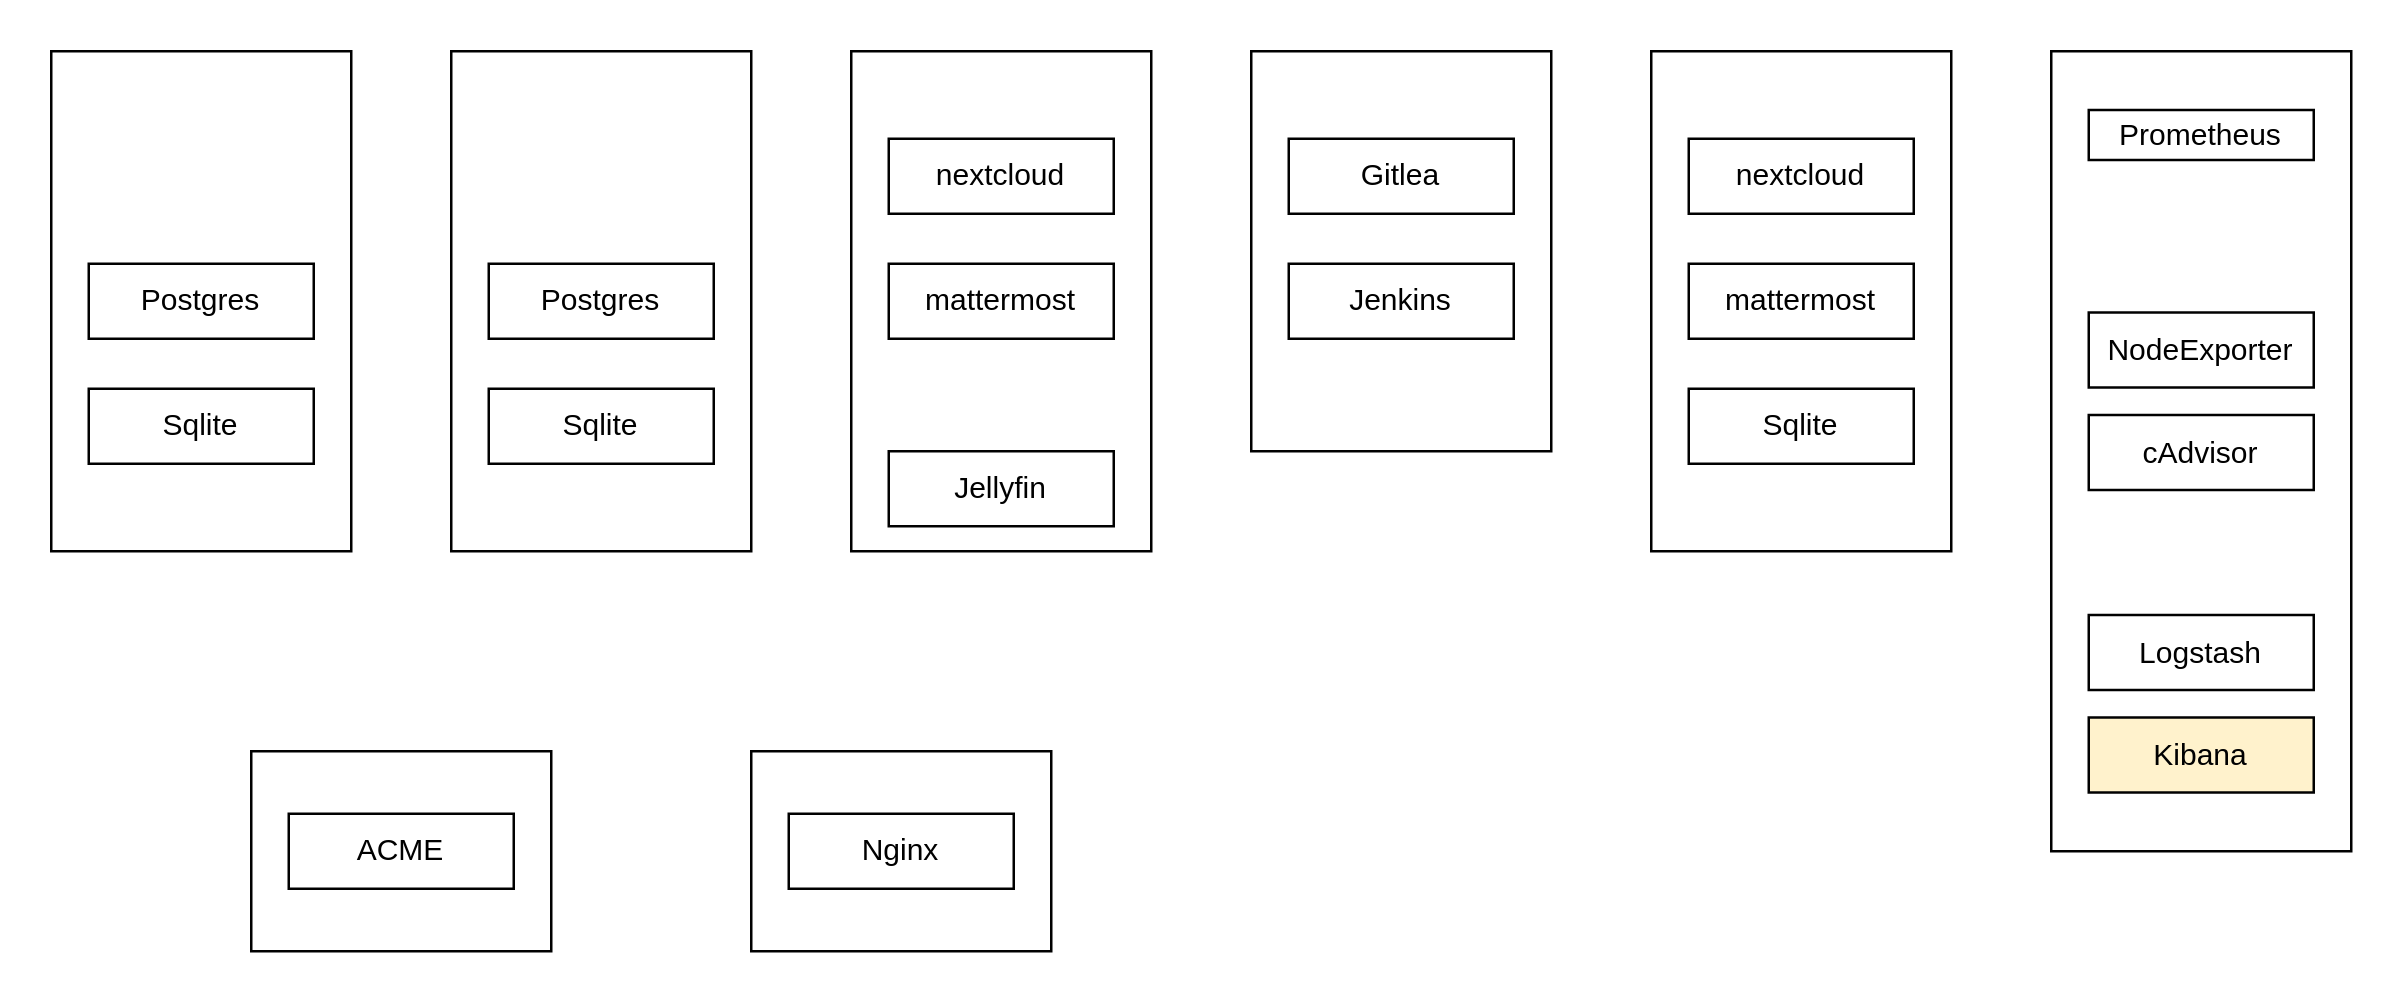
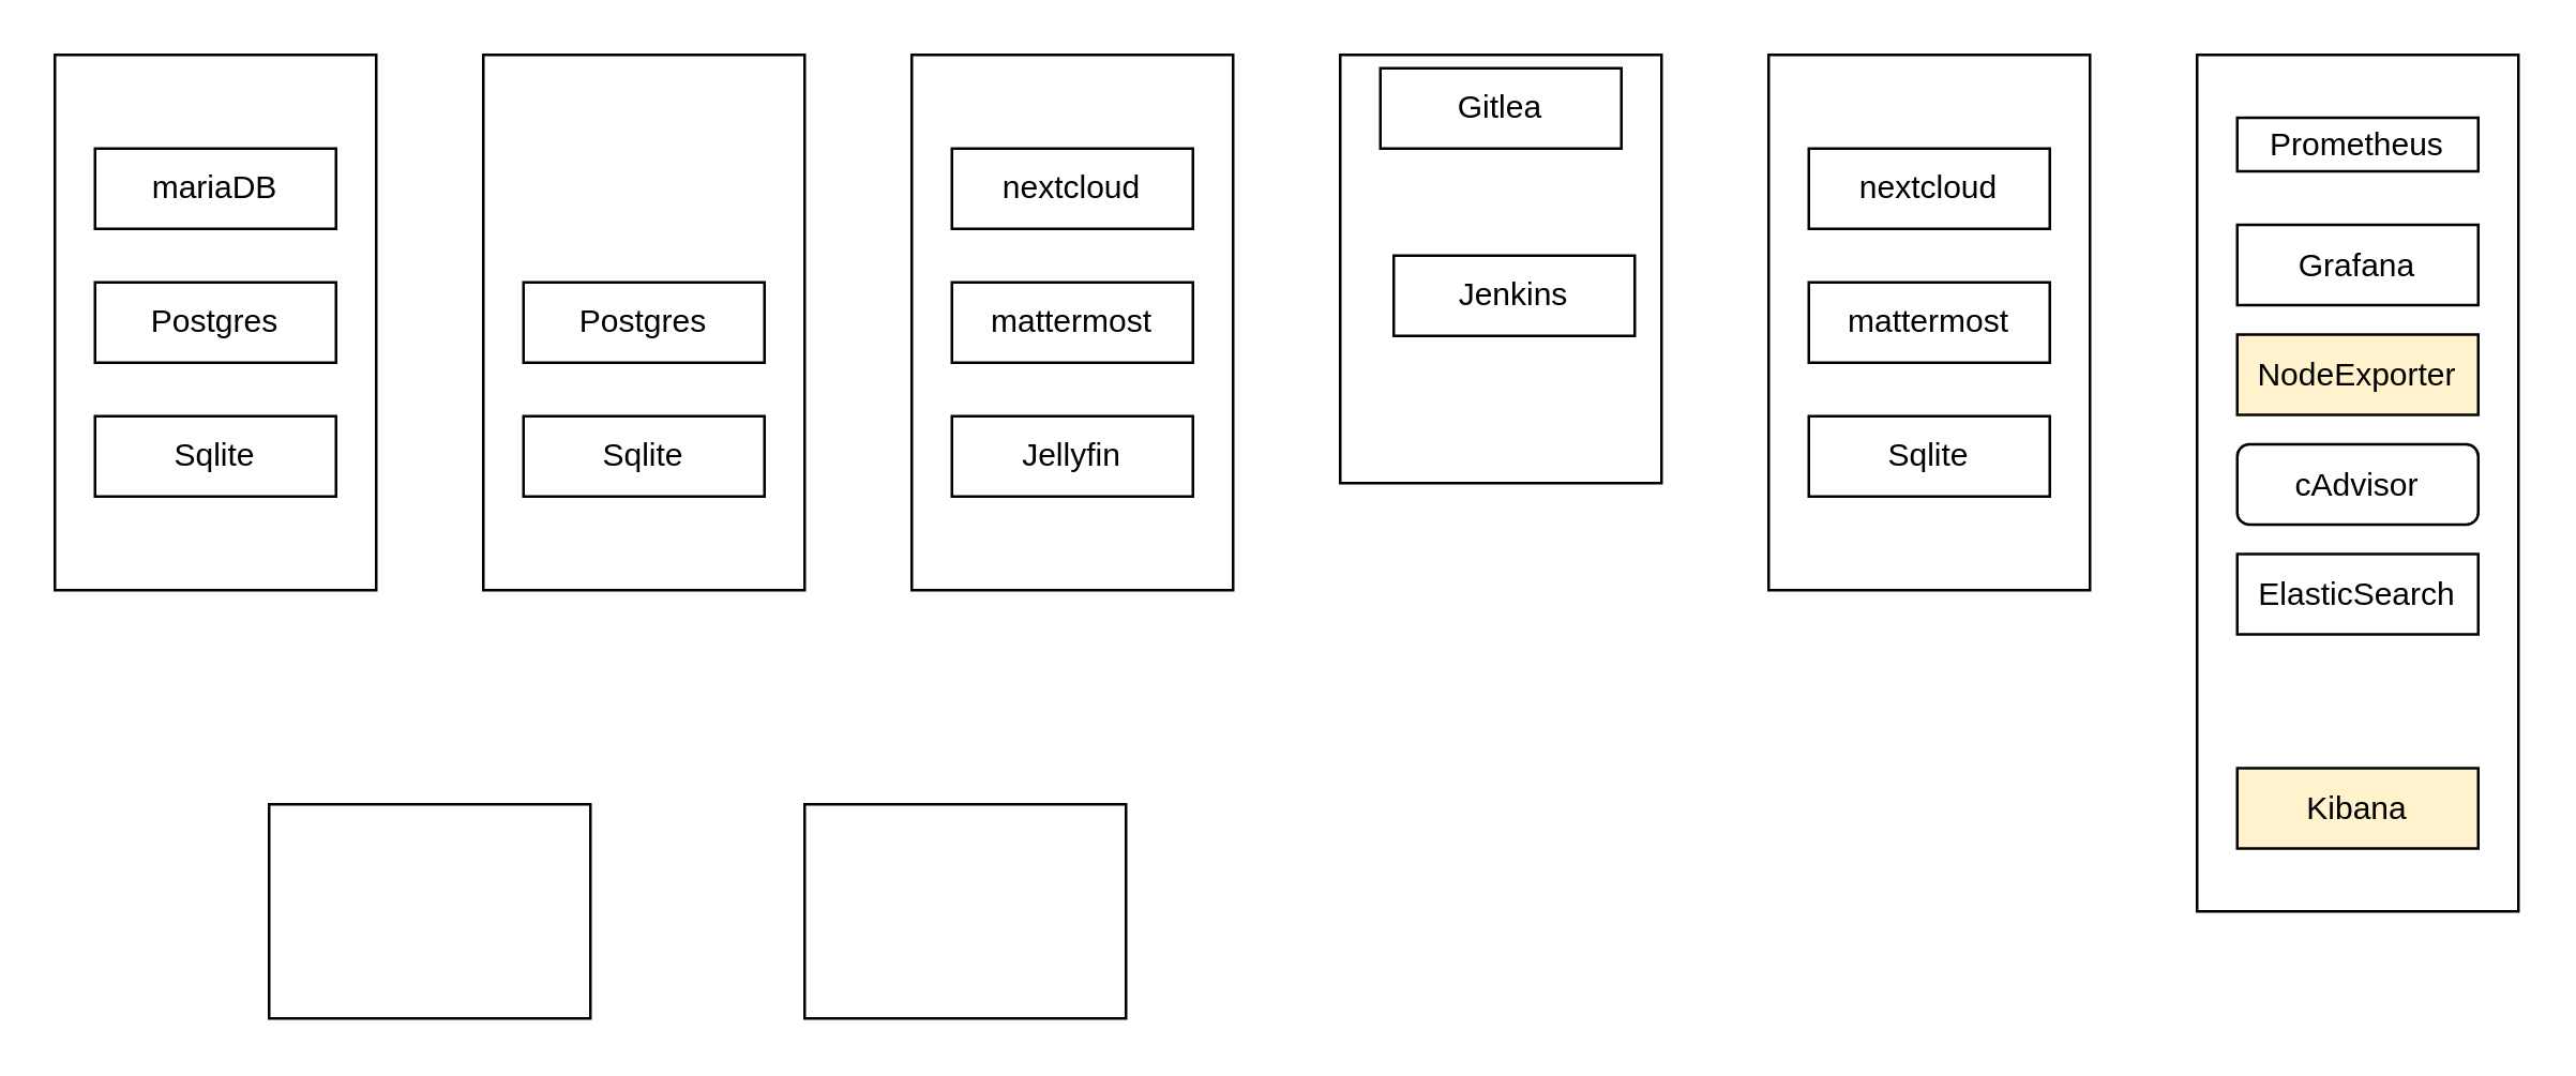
  <mxCell id="0" />
  <mxCell id="1" parent="0" />
  <mxCell id="2" value="" style="rounded=0;whiteSpace=wrap;html=1;" parent="1" vertex="1"><mxGeometry x="20" y="20" width="120" height="200" as="geometry" /></mxCell>
+ <mxCell id="3" value="mariaDB" style="rounded=0;whiteSpace=wrap;html=1;" parent="1" vertex="1"><mxGeometry x="35" y="55" width="90" height="30" as="geometry" /></mxCell>
  <mxCell id="4" value="Postgres" style="rounded=0;whiteSpace=wrap;html=1;" parent="1" vertex="1"><mxGeometry x="35" y="105" width="90" height="30" as="geometry" /></mxCell>
  <mxCell id="5" value="Sqlite" style="rounded=0;whiteSpace=wrap;html=1;" parent="1" vertex="1"><mxGeometry x="35" y="155" width="90" height="30" as="geometry" /></mxCell>
  <mxCell id="6" value="" style="rounded=0;whiteSpace=wrap;html=1;" parent="1" vertex="1"><mxGeometry x="180" y="20" width="120" height="200" as="geometry" /></mxCell>
  <mxCell id="7" value="Postgres" style="rounded=0;whiteSpace=wrap;html=1;" parent="1" vertex="1"><mxGeometry x="195" y="105" width="90" height="30" as="geometry" /></mxCell>
  <mxCell id="8" value="Sqlite" style="rounded=0;whiteSpace=wrap;html=1;" parent="1" vertex="1"><mxGeometry x="195" y="155" width="90" height="30" as="geometry" /></mxCell>
  <mxCell id="9" value="" style="rounded=0;whiteSpace=wrap;html=1;" vertex="1" parent="1"><mxGeometry x="100" y="300" width="120" height="80" as="geometry" /></mxCell>
- <mxCell id="10" value="ACME" style="rounded=0;whiteSpace=wrap;html=1;" vertex="1" parent="1"><mxGeometry x="115" y="325" width="90" height="30" as="geometry" /></mxCell>
  <mxCell id="11" value="" style="rounded=0;whiteSpace=wrap;html=1;" vertex="1" parent="1"><mxGeometry x="300" y="300" width="120" height="80" as="geometry" /></mxCell>
- <mxCell id="12" value="Nginx" style="rounded=0;whiteSpace=wrap;html=1;" vertex="1" parent="1"><mxGeometry x="315" y="325" width="90" height="30" as="geometry" /></mxCell>
  <mxCell id="13" value="" style="rounded=0;whiteSpace=wrap;html=1;" vertex="1" parent="1"><mxGeometry x="340" y="20" width="120" height="200" as="geometry" /></mxCell>
  <mxCell id="14" value="nextcloud" style="rounded=0;whiteSpace=wrap;html=1;" vertex="1" parent="1"><mxGeometry x="355" y="55" width="90" height="30" as="geometry" /></mxCell>
  <mxCell id="15" value="mattermost" style="rounded=0;whiteSpace=wrap;html=1;" vertex="1" parent="1"><mxGeometry x="355" y="105" width="90" height="30" as="geometry" /></mxCell>
- <mxCell id="16" value="&lt;span class=&quot;lo gb&quot;&gt;Jellyfin&lt;/span&gt;" style="rounded=0;whiteSpace=wrap;html=1;" vertex="1" parent="1"><mxGeometry x="355" y="180" width="90" height="30" as="geometry" /></mxCell>
+ <mxCell id="16" value="&lt;span class=&quot;lo gb&quot;&gt;Jellyfin&lt;/span&gt;" style="rounded=0;whiteSpace=wrap;html=1;" vertex="1" parent="1"><mxGeometry x="355" y="155" width="90" height="30" as="geometry" /></mxCell>
  <mxCell id="17" value="" style="rounded=0;whiteSpace=wrap;html=1;" vertex="1" parent="1"><mxGeometry x="500" y="20" width="120" height="160" as="geometry" /></mxCell>
- <mxCell id="18" value="Gitlea" style="rounded=0;whiteSpace=wrap;html=1;" vertex="1" parent="1"><mxGeometry x="515" y="55" width="90" height="30" as="geometry" /></mxCell>
- <mxCell id="19" value="Jenkins" style="rounded=0;whiteSpace=wrap;html=1;" vertex="1" parent="1"><mxGeometry x="515" y="105" width="90" height="30" as="geometry" /></mxCell>
+ <mxCell id="18" value="Gitlea" style="rounded=0;whiteSpace=wrap;html=1;" vertex="1" parent="1"><mxGeometry x="515" y="25" width="90" height="30" as="geometry" /></mxCell>
+ <mxCell id="19" value="Jenkins" style="rounded=0;whiteSpace=wrap;html=1;" vertex="1" parent="1"><mxGeometry x="520" y="95" width="90" height="30" as="geometry" /></mxCell>
  <mxCell id="20" value="" style="rounded=0;whiteSpace=wrap;html=1;" vertex="1" parent="1"><mxGeometry x="660" y="20" width="120" height="200" as="geometry" /></mxCell>
  <mxCell id="21" value="nextcloud" style="rounded=0;whiteSpace=wrap;html=1;" vertex="1" parent="1"><mxGeometry x="675" y="55" width="90" height="30" as="geometry" /></mxCell>
  <mxCell id="22" value="mattermost" style="rounded=0;whiteSpace=wrap;html=1;" vertex="1" parent="1"><mxGeometry x="675" y="105" width="90" height="30" as="geometry" /></mxCell>
  <mxCell id="23" value="Sqlite" style="rounded=0;whiteSpace=wrap;html=1;" vertex="1" parent="1"><mxGeometry x="675" y="155" width="90" height="30" as="geometry" /></mxCell>
  <mxCell id="24" value="" style="rounded=0;whiteSpace=wrap;html=1;" vertex="1" parent="1"><mxGeometry x="820" y="20" width="120" height="320" as="geometry" /></mxCell>
  <mxCell id="25" value="Prometheus" style="rounded=0;whiteSpace=wrap;html=1;" vertex="1" parent="1"><mxGeometry x="835" y="43.5" width="90" height="20" as="geometry" /></mxCell>
- <mxCell id="27" value="NodeExporter" style="rounded=0;whiteSpace=wrap;html=1;" vertex="1" parent="1"><mxGeometry x="835" y="124.5" width="90" height="30" as="geometry" /></mxCell>
- <mxCell id="28" value="cAdvisor" style="rounded=0;whiteSpace=wrap;html=1;" vertex="1" parent="1"><mxGeometry x="835" y="165.5" width="90" height="30" as="geometry" /></mxCell>
- <mxCell id="30" value="Logstash" style="rounded=0;whiteSpace=wrap;html=1;" vertex="1" parent="1"><mxGeometry x="835" y="245.5" width="90" height="30" as="geometry" /></mxCell>
+ <mxCell id="26" value="Grafana" style="rounded=0;whiteSpace=wrap;html=1;" vertex="1" parent="1"><mxGeometry x="835" y="83.5" width="90" height="30" as="geometry" /></mxCell>
+ <mxCell id="27" value="NodeExporter" style="rounded=0;whiteSpace=wrap;html=1;fillColor=#fff2cc;" vertex="1" parent="1"><mxGeometry x="835" y="124.5" width="90" height="30" as="geometry" /></mxCell>
+ <mxCell id="28" value="cAdvisor" style="whiteSpace=wrap;html=1;rounded=1;" vertex="1" parent="1"><mxGeometry x="835" y="165.5" width="90" height="30" as="geometry" /></mxCell>
+ <mxCell id="29" value="ElasticSearch" style="rounded=0;whiteSpace=wrap;html=1;" vertex="1" parent="1"><mxGeometry x="835" y="206.5" width="90" height="30" as="geometry" /></mxCell>
  <mxCell id="31" value="Kibana" style="rounded=0;whiteSpace=wrap;html=1;fillColor=#fff2cc;" vertex="1" parent="1"><mxGeometry x="835" y="286.5" width="90" height="30" as="geometry" /></mxCell>
